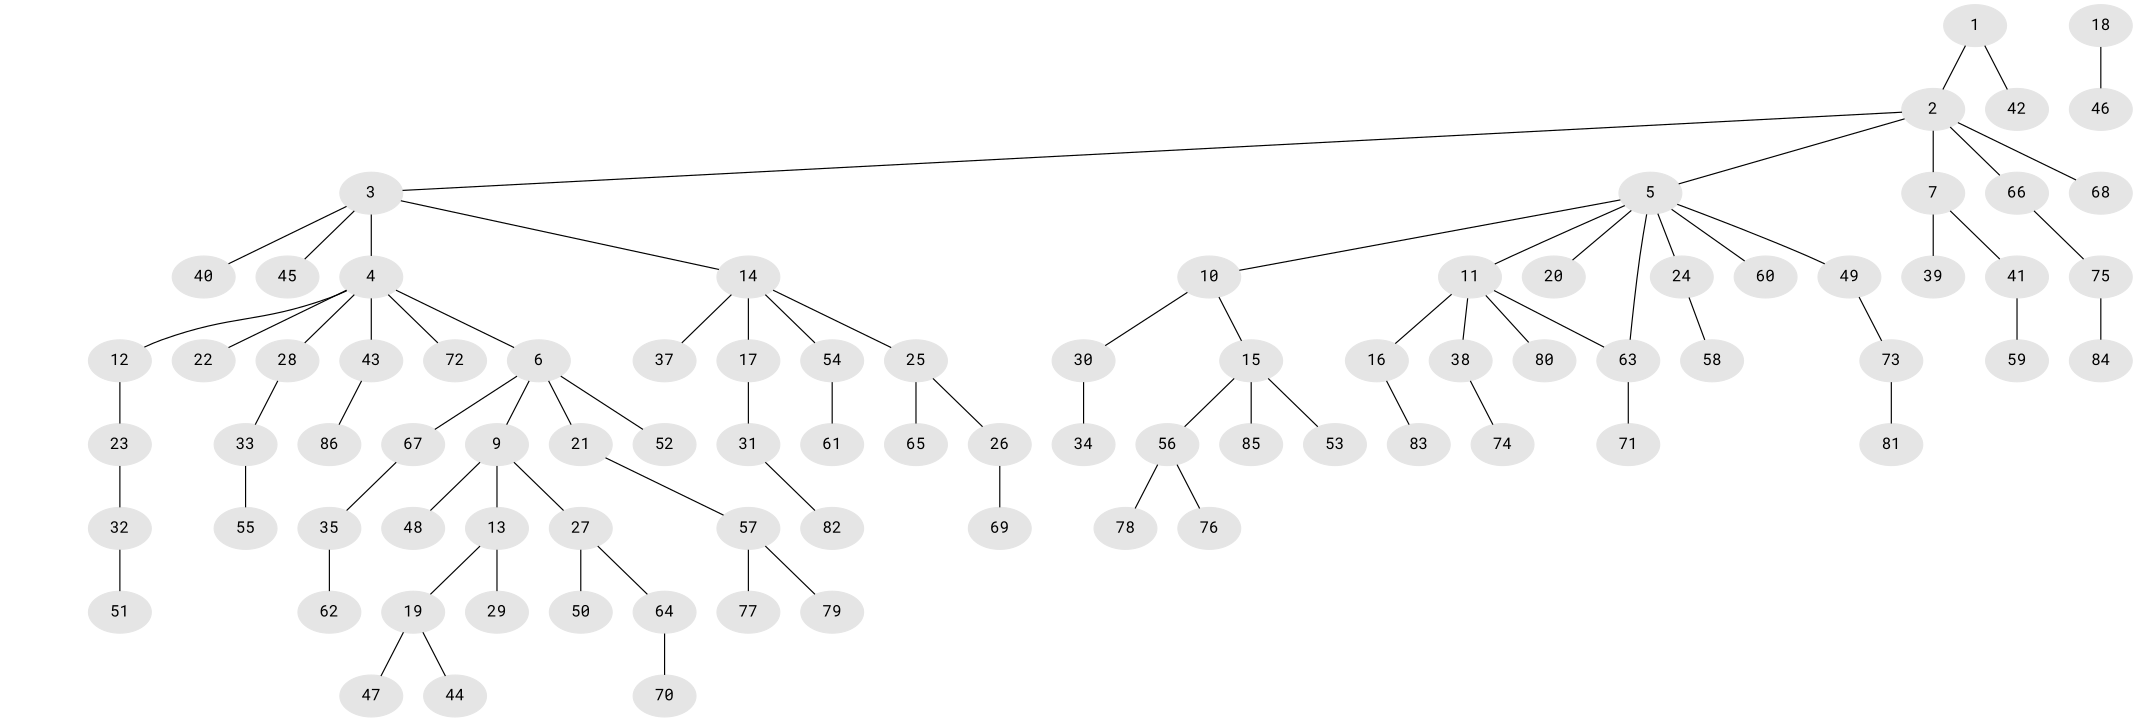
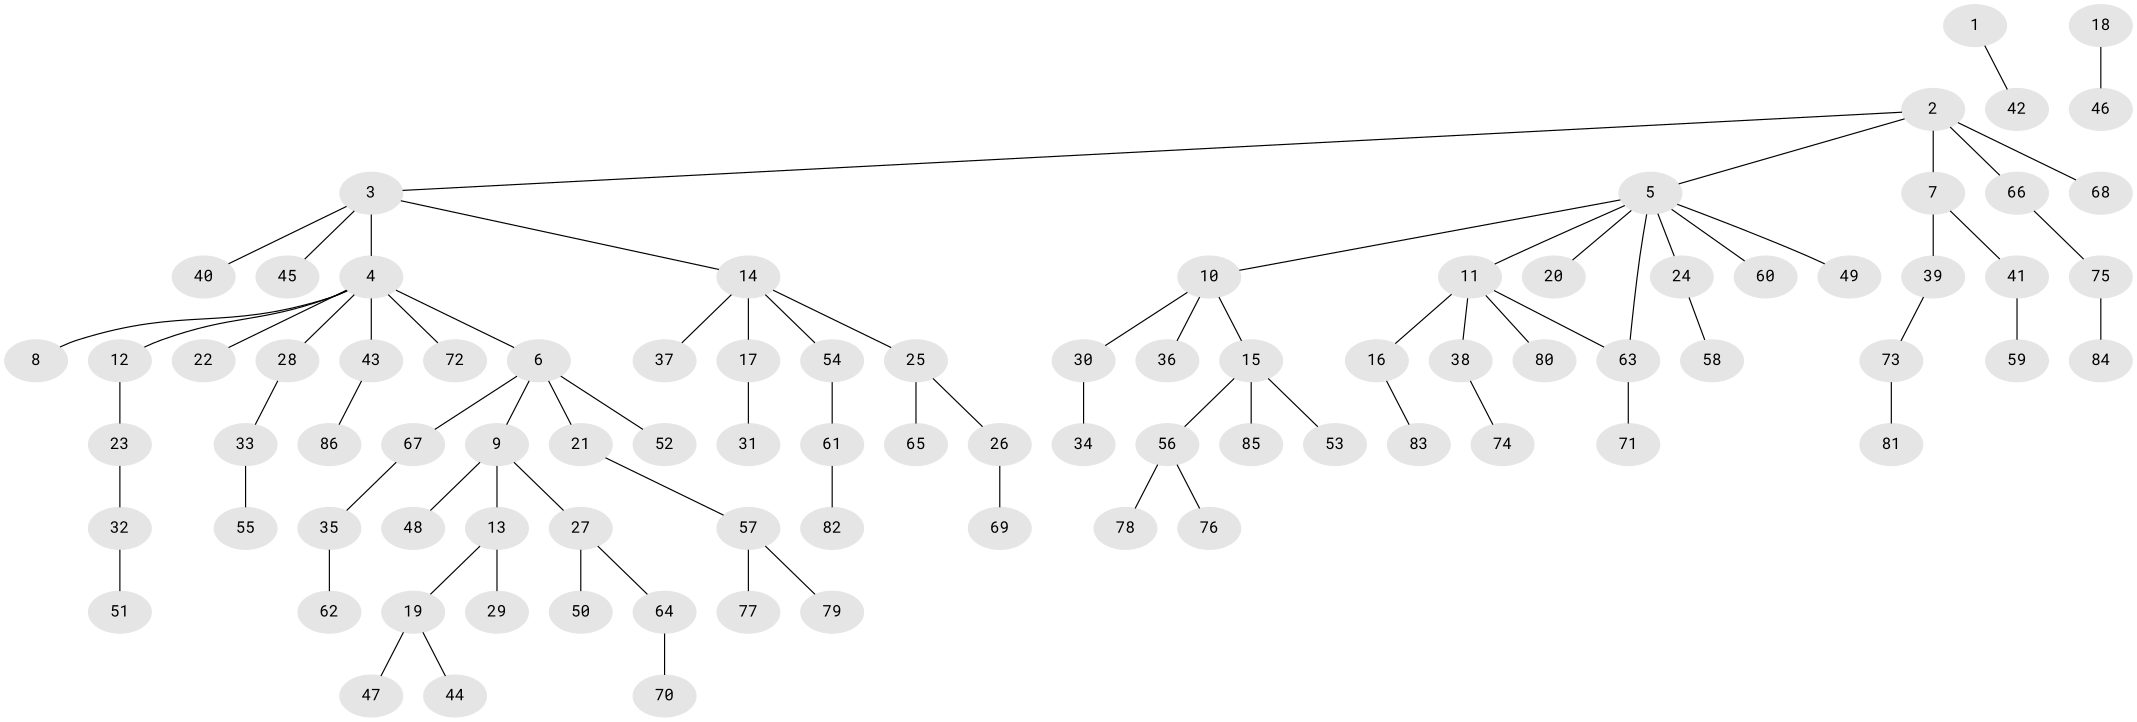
  graph {
    fontname="Roboto Mono"
    node [color=gray90 fontname="Roboto Mono" style=filled]
    edge [fontname="Roboto Mono"]
    1
    2
    42
    3
    5
    7
    66
    68
    4
    14
    40
    45
    10
    11
    20
    24
    49
    60
    63
    39
    41
    75
    6
+   8
    12
    22
    28
    43
    72
    17
    25
    37
    54
    9
    21
    52
    67
    23
    33
    86
    15
    30
+   36
    16
    38
    80
    18
    46
    58
    73
    13
    27
    48
    57
    35
    59
    62
    19
    29
    50
    64
    53
    56
    85
    34
    83
    74
    71
    32
    51
    44
    47
    31
    26
    65
    61
    76
    78
    82
    77
    79
    69
    70
    55
    81
    84
-   1 -- 2
    1 -- 42
    2 -- 3
    2 -- 5
    2 -- 7
    2 -- 66
    2 -- 68
    3 -- 4
    3 -- 14
    3 -- 40
    3 -- 45
    5 -- 10
    5 -- 11
    5 -- 20
    5 -- 24
    5 -- 49
    5 -- 60
    5 -- 63
    7 -- 39
    7 -- 41
    66 -- 75
    4 -- 6
+   4 -- 8
    4 -- 12
    4 -- 22
    4 -- 28
    4 -- 43
    4 -- 72
    14 -- 17
    14 -- 25
    14 -- 37
    14 -- 54
    10 -- 15
    10 -- 30
+   10 -- 36
    11 -- 63
    11 -- 16
    11 -- 38
    11 -- 80
    24 -- 58
-   49 -- 73
+   39 -- 73
    63 -- 71
    41 -- 59
    75 -- 84
    6 -- 9
    6 -- 21
    6 -- 52
    6 -- 67
    12 -- 23
    28 -- 33
    43 -- 86
    17 -- 31
    25 -- 26
    25 -- 65
    54 -- 61
    9 -- 13
    9 -- 27
    9 -- 48
    21 -- 57
    67 -- 35
    23 -- 32
    33 -- 55
    15 -- 53
    15 -- 56
    15 -- 85
    30 -- 34
    16 -- 83
    38 -- 74
    18 -- 46
    73 -- 81
    13 -- 19
    13 -- 29
    27 -- 50
    27 -- 64
    57 -- 77
    57 -- 79
    35 -- 62
    19 -- 44
    19 -- 47
    64 -- 70
    56 -- 76
    56 -- 78
    32 -- 51
-   31 -- 82
+   61 -- 82
    26 -- 69
  }
